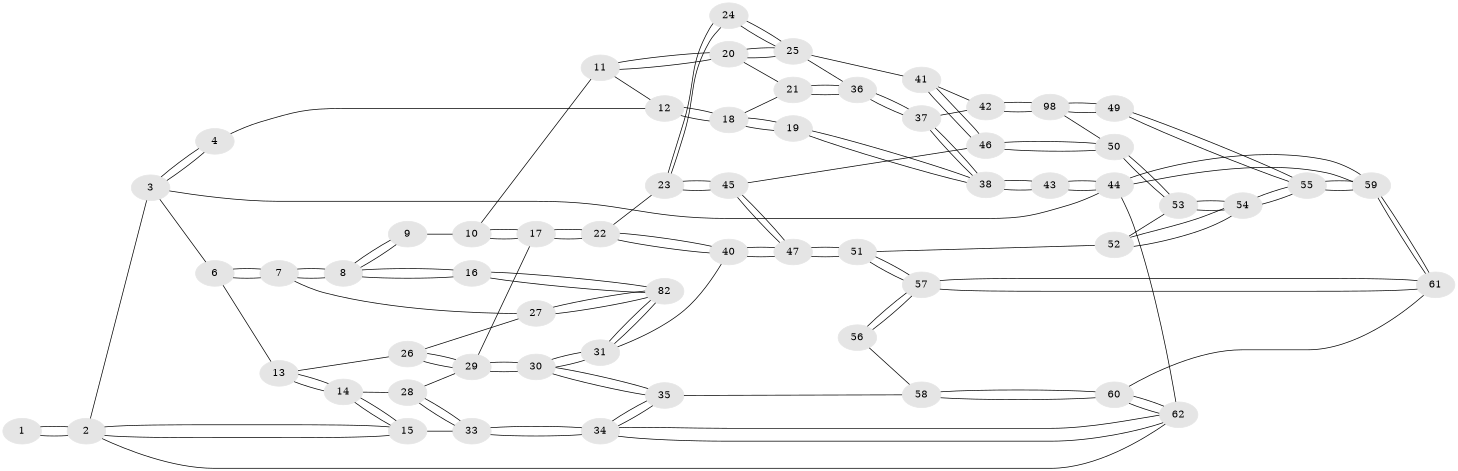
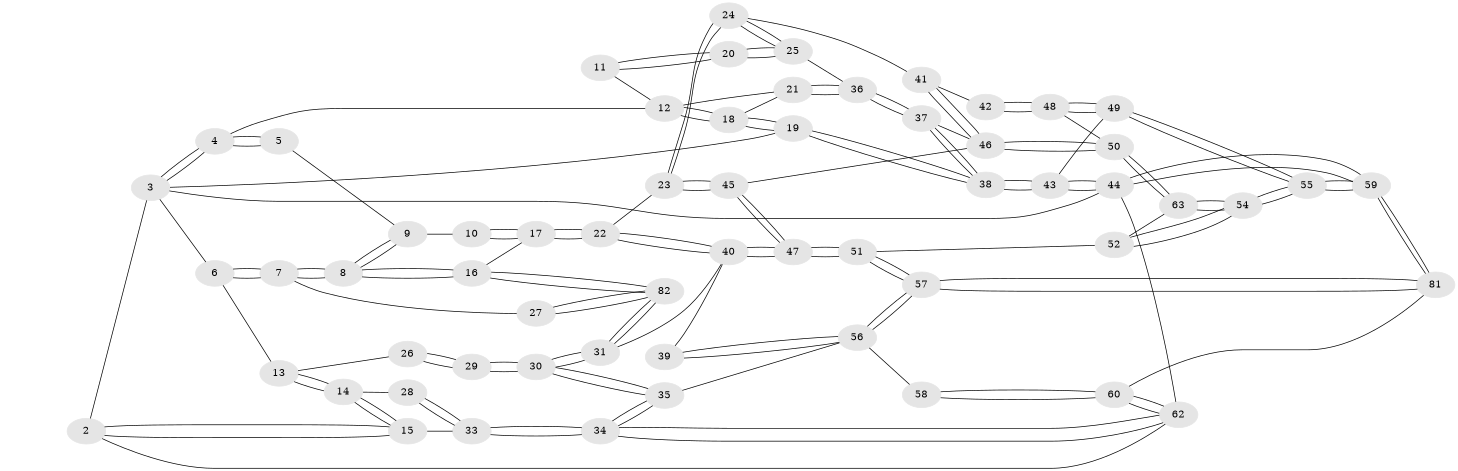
  graph {
    rankdir=LR
    node [color=gray90 style=filled]
-   1
    2
    3
    15
    62
    6
    7
    13
    4
    19
    44
    33
+   5
    12
    38
    59
    9
    18
    10
    8
    27
    14
    26
    16
    n25 [label=82]
    17
    11
    20
    22
    21
    25
    28
    29
    34
    23
    40
    36
    43
    37
    24
    45
    47
    41
    46
    42
    30
    31
    35
    58
+   39
    56
    60
-   48 [label=98]
+   48
    49
    57
    51
    50
    55
-   61
-   53
+   61 [label=81]
+   53 [label=63]
    52
    54
-   1 -- 2
-   1 -- 2
    2 -- 3
    2 -- 15
    2 -- 15
    2 -- 62
    3 -- 6
    3 -- 4
    3 -- 4
+   3 -- 19
    3 -- 44
    15 -- 33
    6 -- 7
    6 -- 7
    6 -- 13
    7 -- 8
    7 -- 8
    7 -- 27
    13 -- 14
    13 -- 14
    13 -- 26
+   4 -- 5
+   4 -- 5
    4 -- 12
    19 -- 38
    19 -- 38
    44 -- 62
    44 -- 59
    44 -- 59
    33 -- 34
    33 -- 34
+   5 -- 9
    12 -- 18
    12 -- 18
    38 -- 43
    38 -- 43
    59 -- 61
    59 -- 61
    9 -- 10
    18 -- 19
    18 -- 19
    18 -- 21
    10 -- 17
    10 -- 17
-   10 -- 11
    8 -- 9
    8 -- 9
    8 -- 16
    8 -- 16
    27 -- n25
    27 -- n25
    14 -- 15
    14 -- 15
    14 -- 28
-   26 -- 27
    26 -- 29
    26 -- 29
    16 -- n25
    16 -- n25
-   29 -- 17
+   16 -- 17
    17 -- 22
    17 -- 22
    11 -- 12
    11 -- 20
    11 -- 20
-   20 -- 21
+   12 -- 21
    20 -- 25
    20 -- 25
    22 -- 23
    22 -- 40
    22 -- 40
    21 -- 36
    21 -- 36
    25 -- 36
    28 -- 33
    28 -- 33
-   28 -- 29
    29 -- 30
    29 -- 30
    34 -- 62
    34 -- 62
    34 -- 35
    34 -- 35
    23 -- 24
    23 -- 24
    23 -- 45
    23 -- 45
    40 -- 47
    40 -- 47
    36 -- 37
    36 -- 37
    43 -- 44
    43 -- 44
+   43 -- 49
    37 -- 38
    37 -- 38
-   37 -- 42
+   37 -- 46
    24 -- 25
    24 -- 25
-   25 -- 41
+   24 -- 41
    45 -- 47
    45 -- 47
    45 -- 46
    47 -- 51
    47 -- 51
    41 -- 46
    41 -- 46
    41 -- 42
    46 -- 50
    46 -- 50
    42 -- 48
    42 -- 48
    30 -- 31
    30 -- 31
    30 -- 35
    30 -- 35
    31 -- n25
    31 -- n25
    31 -- 40
-   35 -- 58
+   35 -- 56
    58 -- 60
    58 -- 60
+   39 -- 40
+   39 -- 56
+   39 -- 56
    56 -- 58
    56 -- 57
    56 -- 57
    60 -- 62
    60 -- 62
    60 -- 61
    48 -- 49
    48 -- 49
    48 -- 50
    49 -- 55
    49 -- 55
    57 -- 61
    57 -- 61
    51 -- 57
    51 -- 57
    51 -- 52
    50 -- 53
    50 -- 53
    55 -- 59
    55 -- 59
    53 -- 54
    53 -- 54
    52 -- 53
    52 -- 54
    52 -- 54
    54 -- 55
    54 -- 55
  }
